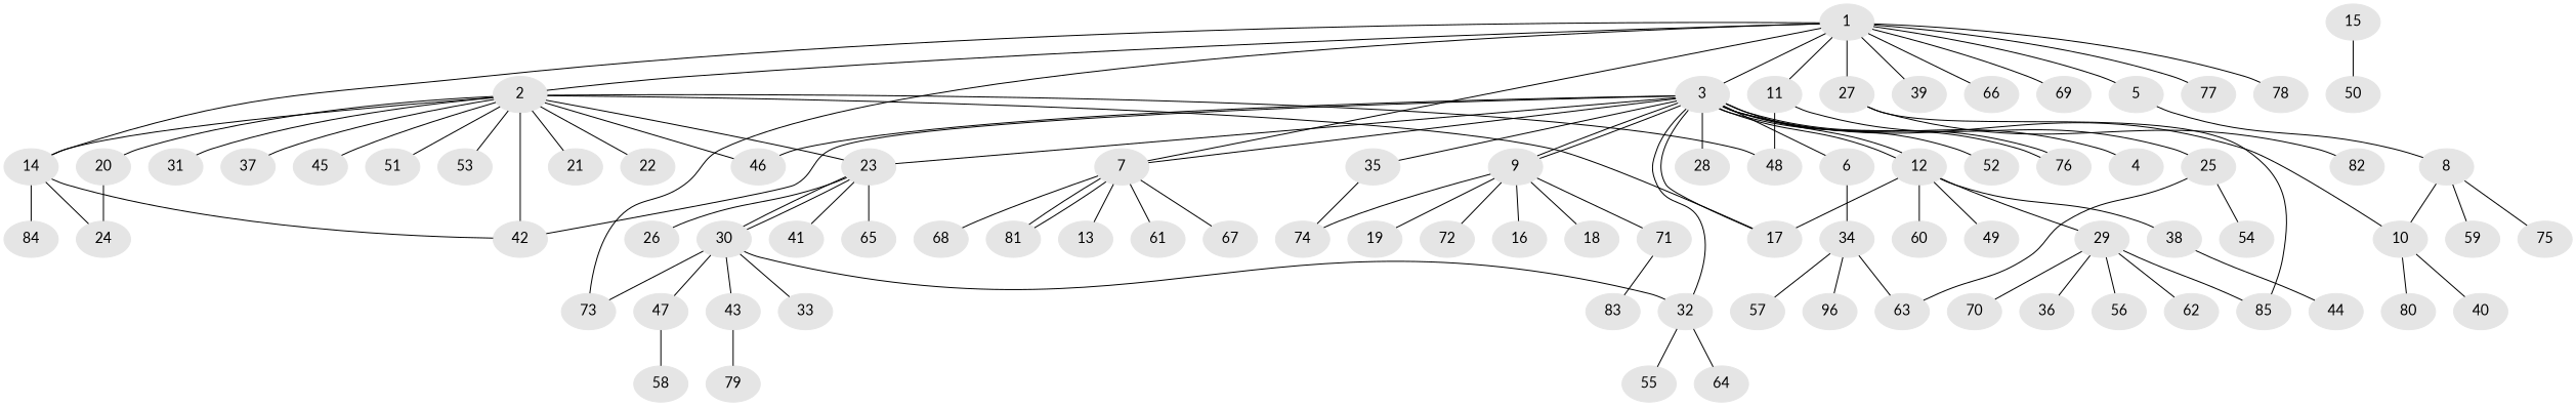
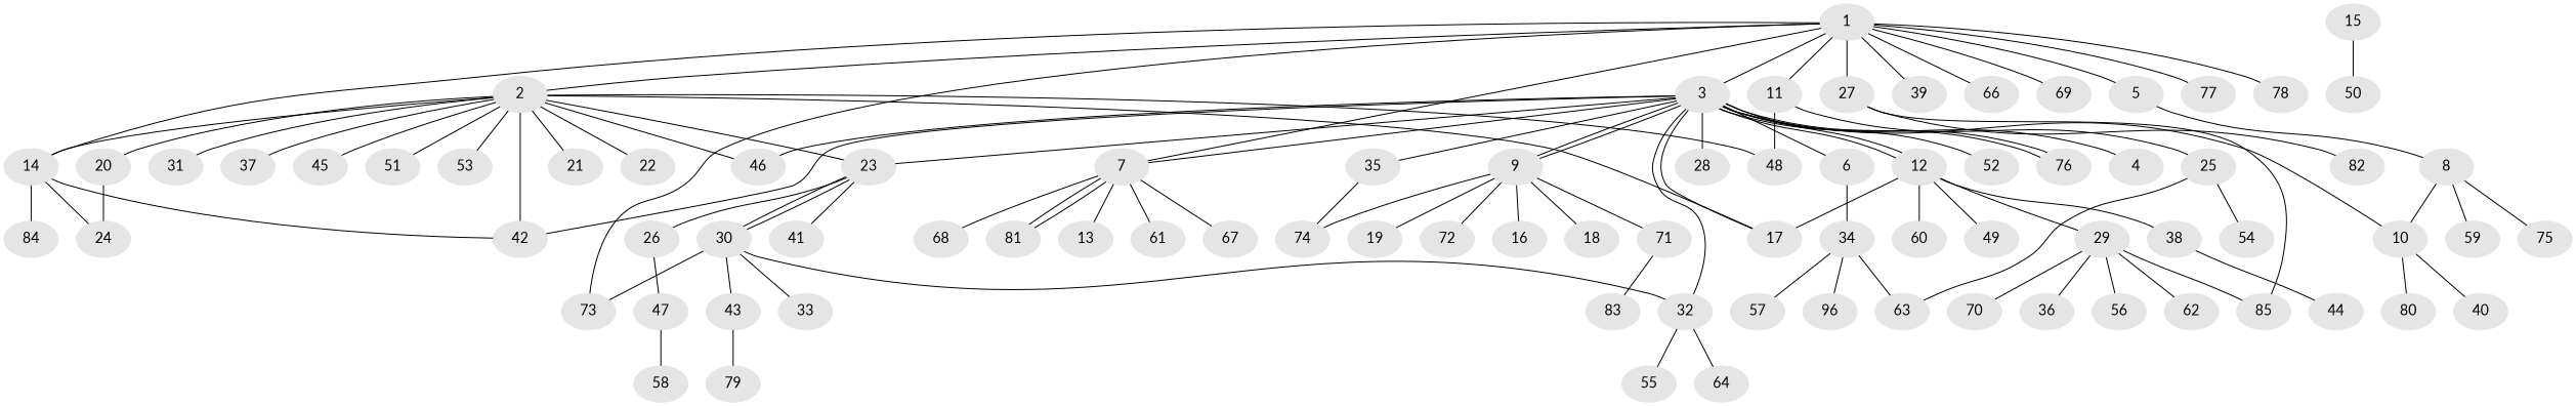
  graph {
    fontname=Lato
    node [color=gray90 fontname=Lato style=filled]
    edge [fontname=Lato]
    1
    2
    3
    5
    7
    11
    14
    27
    39
    66
    69
    73
    77
    78
    17
    20
    21
    22
    23
    31
    37
    42
    45
    46
    48
    51
    53
    4
    6
    9
    10
    12
    28
    32
    35
    52
    76
    8
    13
    61
    67
    68
    81
    25
    24
    84
    82
    85
    26
    30
    41
-   65
    34
    16
    18
    19
    71
    72
    74
    40
    80
    29
    38
    49
    60
    15
    50
    55
    64
    59
    75
    63
    57
    n74 [label=96]
    83
    54
    36
    56
    62
    70
    44
    33
    43
    47
    79
    58
    1 -- 2
    1 -- 3
    1 -- 5
    1 -- 7
    1 -- 11
    1 -- 14
    1 -- 27
    1 -- 39
    1 -- 66
    1 -- 69
    1 -- 73
    1 -- 77
    1 -- 78
    2 -- 14
    2 -- 17
    2 -- 20
    2 -- 21
    2 -- 22
    2 -- 23
    2 -- 31
    2 -- 37
    2 -- 42
    2 -- 45
    2 -- 46
    2 -- 48
    2 -- 51
    2 -- 53
    3 -- 7
    3 -- 17
    3 -- 23
    3 -- 42
    3 -- 46
    3 -- 4
    3 -- 6
    3 -- 9
    3 -- 9
    3 -- 10
    3 -- 12
    3 -- 12
    3 -- 28
    3 -- 32
    3 -- 35
    3 -- 52
    3 -- 76
    3 -- 76
    5 -- 8
    7 -- 13
    7 -- 61
    7 -- 67
    7 -- 68
    7 -- 81
    7 -- 81
    11 -- 48
    11 -- 25
    14 -- 42
    14 -- 24
    14 -- 84
    27 -- 82
    27 -- 85
    20 -- 24
    23 -- 26
    23 -- 30
    23 -- 30
    23 -- 41
-   23 -- 65
    6 -- 34
    9 -- 16
    9 -- 18
    9 -- 19
    9 -- 71
    9 -- 72
    9 -- 74
    10 -- 40
    10 -- 80
    12 -- 17
    12 -- 29
    12 -- 38
    12 -- 49
    12 -- 60
    32 -- 55
    32 -- 64
    35 -- 74
    8 -- 10
    8 -- 59
    8 -- 75
    25 -- 63
    25 -- 54
    30 -- 73
    30 -- 32
    30 -- 33
    30 -- 43
-   30 -- 47
+   26 -- 47
    34 -- 63
    34 -- 57
    34 -- n74
    71 -- 83
    29 -- 85
    29 -- 36
    29 -- 56
    29 -- 62
    29 -- 70
    38 -- 44
    15 -- 50
    43 -- 79
    47 -- 58
  }
